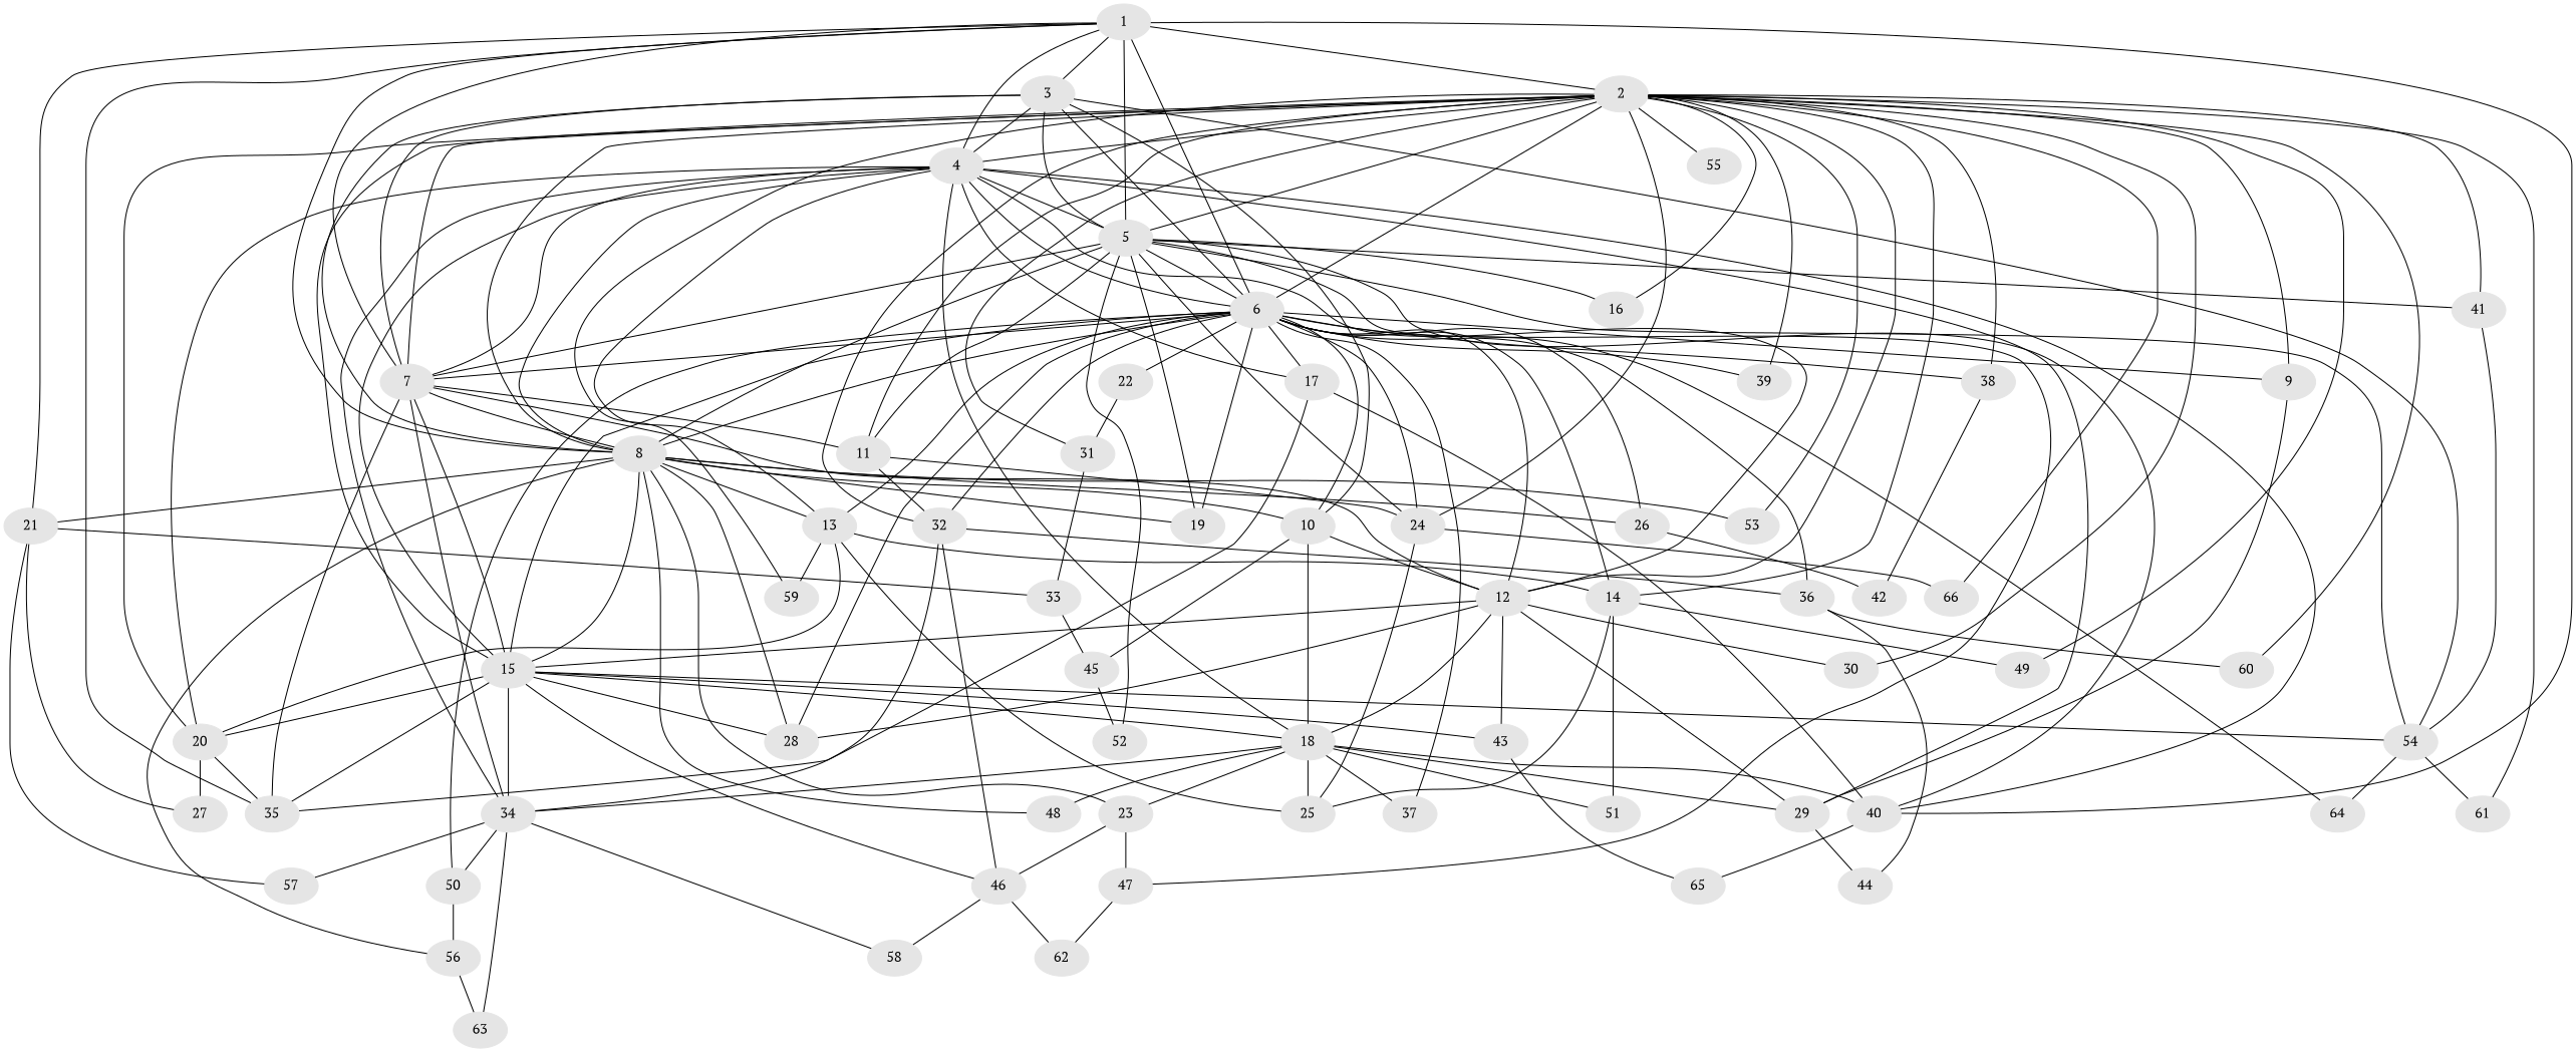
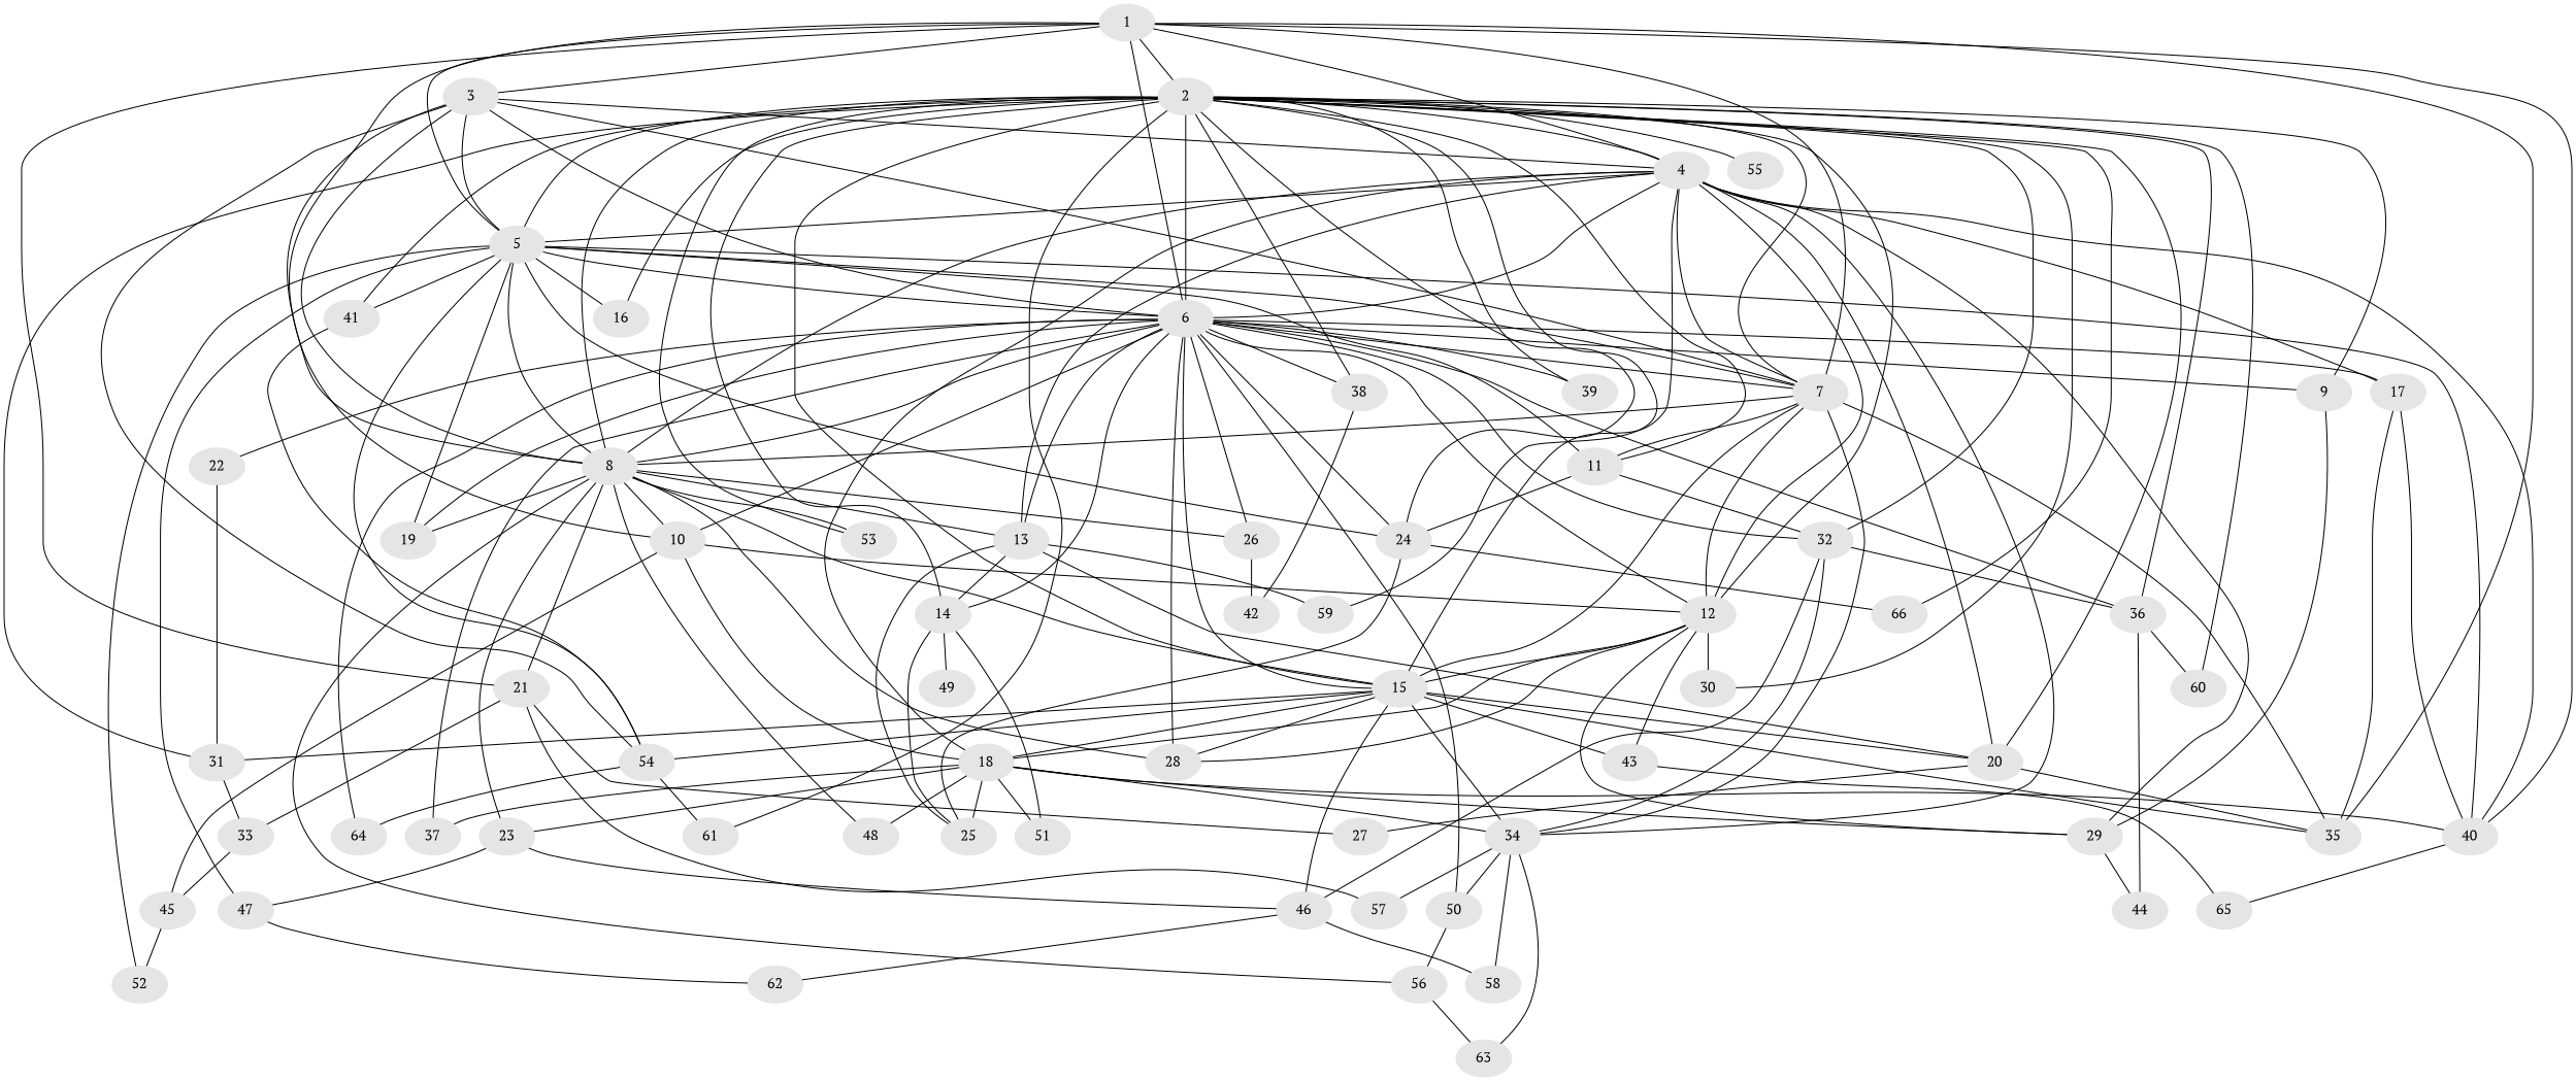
  graph {
    fontname="PT Serif"
    node [color=gray90 fontname="PT Serif" style=filled]
    edge [fontname="PT Serif" weight=1.0]
    1
    2
    3
    4
    5
    6
    7
    8
    21
    35
    40
    9
    11
    12
    14
    15
    16
    20
    24
    30
    31
    32
    39
    41
    49
    53
    55
    59
    60
    61
    66
    38
    10
    54
    13
    17
    18
    29
    34
    19
    47
    52
    22
    26
    28
    36
    37
    50
    64
    23
    48
    56
    27
    33
    57
    65
    43
    25
    51
    46
    45
    44
    58
    63
    62
    42
    1 -- 2 [weight=3.0]
    1 -- 3
    1 -- 4
    1 -- 5
    1 -- 6 [weight=2.0]
    1 -- 7
    1 -- 8
    1 -- 21 [weight=2.0]
    1 -- 35
    1 -- 40
    2 -- 4 [weight=2.0]
    2 -- 5 [weight=2.0]
    2 -- 6 [weight=4.0]
    2 -- 7 [weight=2.0]
    2 -- 8 [weight=2.0]
    2 -- 9
    2 -- 11
    2 -- 12
    2 -- 14
    2 -- 15
    2 -- 16 [weight=2.0]
    2 -- 20
    2 -- 24
    2 -- 30
    2 -- 31 [weight=2.0]
    2 -- 32
    2 -- 39
    2 -- 41
-   2 -- 49
+   2 -- 36
    2 -- 53
    2 -- 55
    2 -- 59
    2 -- 60
    2 -- 61
    2 -- 66
    2 -- 38 [weight=2.0]
    3 -- 4
    3 -- 5 [weight=2.0]
    3 -- 6 [weight=2.0]
    3 -- 7
    3 -- 8
    3 -- 10
    3 -- 54
    4 -- 5
    4 -- 6 [weight=2.0]
    4 -- 7
    4 -- 8
    4 -- 40
    4 -- 12
    4 -- 15
    4 -- 20 [weight=2.0]
    4 -- 13
    4 -- 17 [weight=4.0]
    4 -- 18 [weight=2.0]
    4 -- 29
    4 -- 34
    5 -- 6 [weight=3.0]
    5 -- 7
    5 -- 8
    5 -- 40
    5 -- 11
    5 -- 16 [weight=2.0]
    5 -- 24
    5 -- 41
    5 -- 54
    5 -- 19
    5 -- 47
    5 -- 52
    6 -- 7 [weight=4.0]
    6 -- 8 [weight=2.0]
    6 -- 9
    6 -- 12
    6 -- 14
    6 -- 15 [weight=5.0]
    6 -- 24
    6 -- 32 [weight=2.0]
    6 -- 39
    6 -- 38
    6 -- 10
    6 -- 13
    6 -- 17 [weight=2.0]
    6 -- 19
    6 -- 22
    6 -- 26
    6 -- 28
    6 -- 36
    6 -- 37
    6 -- 50
    6 -- 64
    7 -- 8
    7 -- 35
    7 -- 11
    7 -- 12
    7 -- 15 [weight=15.0]
    7 -- 34
    8 -- 21
    8 -- 15
    8 -- 53
    8 -- 10
    8 -- 13
    8 -- 19
    8 -- 26
    8 -- 28
    8 -- 23
    8 -- 48
    8 -- 56
    21 -- 27
    21 -- 33
    21 -- 57
    40 -- 65
    9 -- 29
    11 -- 24
    11 -- 32 [weight=4.0]
    12 -- 15
    12 -- 30
    12 -- 18 [weight=2.0]
    12 -- 29
    12 -- 28
    12 -- 43
    14 -- 49
    14 -- 25
    14 -- 51
    15 -- 35
    15 -- 20
+   15 -- 31
    15 -- 54
    15 -- 18
    15 -- 34
    15 -- 28
    15 -- 43
    15 -- 46
    20 -- 35
    20 -- 27
    24 -- 66
    24 -- 25
    31 -- 33
    32 -- 34
    32 -- 36
    32 -- 46
    41 -- 54
    38 -- 42
    10 -- 12
    10 -- 18 [weight=2.0]
    10 -- 45
    54 -- 61
    54 -- 64
    13 -- 14
    13 -- 20
    13 -- 59
    13 -- 25
    17 -- 35
    17 -- 40
    18 -- 40
    18 -- 29
    18 -- 34
    18 -- 37
    18 -- 23
    18 -- 48
    18 -- 25 [weight=4.0]
    18 -- 51
    29 -- 44
    34 -- 50
    34 -- 57
    34 -- 58
    34 -- 63
    47 -- 62
    22 -- 31
    26 -- 42
    36 -- 60
    36 -- 44
    50 -- 56
    23 -- 47
    23 -- 46
    56 -- 63
    33 -- 45
    43 -- 65
    46 -- 58
    46 -- 62
    45 -- 52
  }
